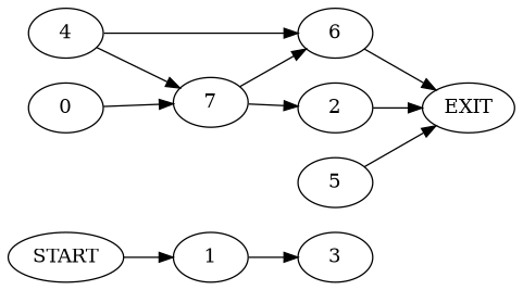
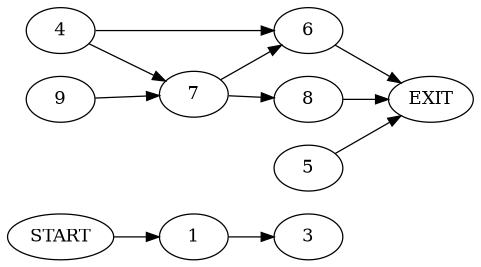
  digraph {
    rankdir=LR
    n1 [label=START]
    1
    3
    n4 [label=EXIT]
    4
    6
    7
    5
-   8 [label=2]
-   9 [label=0]
+   8
+   9
    n1 -> 1
    1 -> 3
    4 -> 6
    4 -> 7
    6 -> n4
    7 -> 6
    7 -> 8
    5 -> n4
    8 -> n4
    9 -> 7
  }
